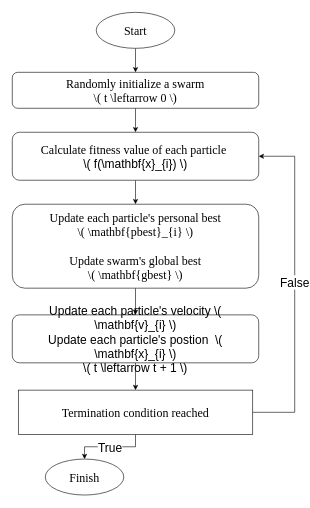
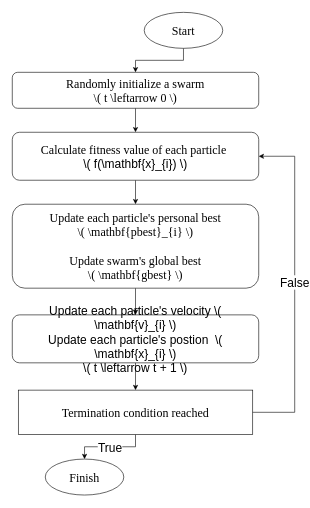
  <mxCell id="0" />
  <mxCell id="1" parent="0" />
  <mxCell id="2" value="" style="edgeStyle=orthogonalEdgeStyle;rounded=0;orthogonalLoop=1;jettySize=auto;html=1;" edge="1" parent="1" source="3" target="5"><mxGeometry relative="1" as="geometry" /></mxCell>
- <mxCell id="3" value="&lt;font face=&quot;Verdana&quot; style=&quot;font-size: 20px&quot;&gt;Start&lt;/font&gt;" style="ellipse;whiteSpace=wrap;html=1;" parent="1" vertex="1"><mxGeometry x="160" width="131" height="60" as="geometry" y="20" /></mxCell>
+ <mxCell id="3" value="&lt;font face=&quot;Verdana&quot; style=&quot;font-size: 20px&quot;&gt;Start&lt;/font&gt;" style="ellipse;whiteSpace=wrap;html=1;" parent="1" vertex="1"><mxGeometry x="240" y="20" width="131" height="60" as="geometry" /></mxCell>
  <mxCell id="4" value="" style="edgeStyle=orthogonalEdgeStyle;rounded=0;orthogonalLoop=1;jettySize=auto;html=1;" edge="1" parent="1" source="5" target="7"><mxGeometry relative="1" as="geometry" /></mxCell>
  <mxCell id="5" value="&lt;font face=&quot;Verdana&quot; style=&quot;font-size: 20px&quot;&gt;Randomly initialize a swarm&lt;br&gt;\( t \leftarrow 0 \)&lt;br&gt;&lt;/font&gt;" style="rounded=1;whiteSpace=wrap;html=1;" parent="1" vertex="1"><mxGeometry x="20" y="120" width="411" height="60" as="geometry" /></mxCell>
  <mxCell id="6" value="" style="edgeStyle=orthogonalEdgeStyle;rounded=0;orthogonalLoop=1;jettySize=auto;html=1;" edge="1" parent="1" source="7" target="9"><mxGeometry relative="1" as="geometry" /></mxCell>
  <mxCell id="7" value="&lt;font style=&quot;font-size: 20px&quot;&gt;&lt;font face=&quot;Verdana&quot; style=&quot;font-size: 20px&quot;&gt;Calculate fitness value of each particle&lt;/font&gt;&amp;nbsp;&lt;br&gt;\( f(\mathbf{x}_{i}) \)&lt;/font&gt;" style="rounded=1;whiteSpace=wrap;html=1;" vertex="1" parent="1"><mxGeometry x="20" y="220" width="411" height="80" as="geometry" /></mxCell>
  <mxCell id="8" value="" style="edgeStyle=orthogonalEdgeStyle;rounded=0;orthogonalLoop=1;jettySize=auto;html=1;" edge="1" parent="1" source="9" target="11"><mxGeometry relative="1" as="geometry" /></mxCell>
  <mxCell id="9" value="&lt;font face=&quot;Verdana&quot; style=&quot;font-size: 20px&quot;&gt;Update each particle's personal best&lt;br&gt;\( \mathbf{pbest}_{i} \)&lt;br&gt;&lt;br&gt;Update swarm's global best&lt;br&gt;\( \mathbf{gbest} \)&lt;br&gt;&lt;/font&gt;" style="rounded=1;whiteSpace=wrap;html=1;" vertex="1" parent="1"><mxGeometry x="20" y="340" width="411" height="140" as="geometry" /></mxCell>
  <mxCell id="10" value="" style="edgeStyle=orthogonalEdgeStyle;rounded=0;orthogonalLoop=1;jettySize=auto;html=1;" edge="1" parent="1" source="11" target="13"><mxGeometry relative="1" as="geometry" /></mxCell>
  <mxCell id="11" value="&lt;font style=&quot;font-size: 20px&quot;&gt;Update each particle's velocity \( \mathbf{v}_{i} \)&lt;br&gt;Update each particle's postion&amp;nbsp;&amp;nbsp;\( \mathbf{x}_{i} \)&lt;br&gt;\( t \leftarrow t + 1 \)&lt;/font&gt;" style="rounded=1;whiteSpace=wrap;html=1;" vertex="1" parent="1"><mxGeometry x="20" y="524.5" width="411" height="80" as="geometry" /></mxCell>
  <mxCell id="12" value="&lt;font style=&quot;font-size: 20px&quot;&gt;True&lt;/font&gt;" style="edgeStyle=orthogonalEdgeStyle;rounded=0;orthogonalLoop=1;jettySize=auto;html=1;" edge="1" parent="1" source="13" target="15"><mxGeometry relative="1" as="geometry" /></mxCell>
  <mxCell id="13" value="&lt;font style=&quot;font-size: 20px&quot; face=&quot;Verdana&quot;&gt;Termination condition reached&lt;/font&gt;" style="whiteSpace=wrap;html=1;rounded=0;" vertex="1" parent="1"><mxGeometry x="30" y="650" width="391" height="74" as="geometry" /></mxCell>
  <mxCell id="14" value="&lt;font style=&quot;font-size: 20px&quot;&gt;False&lt;/font&gt;" style="edgeStyle=orthogonalEdgeStyle;rounded=0;orthogonalLoop=1;jettySize=auto;html=1;exitX=1;exitY=0.5;exitDx=0;exitDy=0;entryX=1;entryY=0.5;entryDx=0;entryDy=0;" edge="1" parent="1" source="13" target="7"><mxGeometry x="0.03" relative="1" as="geometry"><Array as="points"><mxPoint x="491" y="687" /><mxPoint x="491" y="260" /></Array><mxPoint as="offset" /></mxGeometry></mxCell>
  <mxCell id="15" value="&lt;font face=&quot;Verdana&quot; style=&quot;font-size: 20px&quot;&gt;Finish&lt;/font&gt;" style="ellipse;whiteSpace=wrap;html=1;" vertex="1" parent="1"><mxGeometry x="75" y="765" width="131" height="60" as="geometry" /></mxCell>
